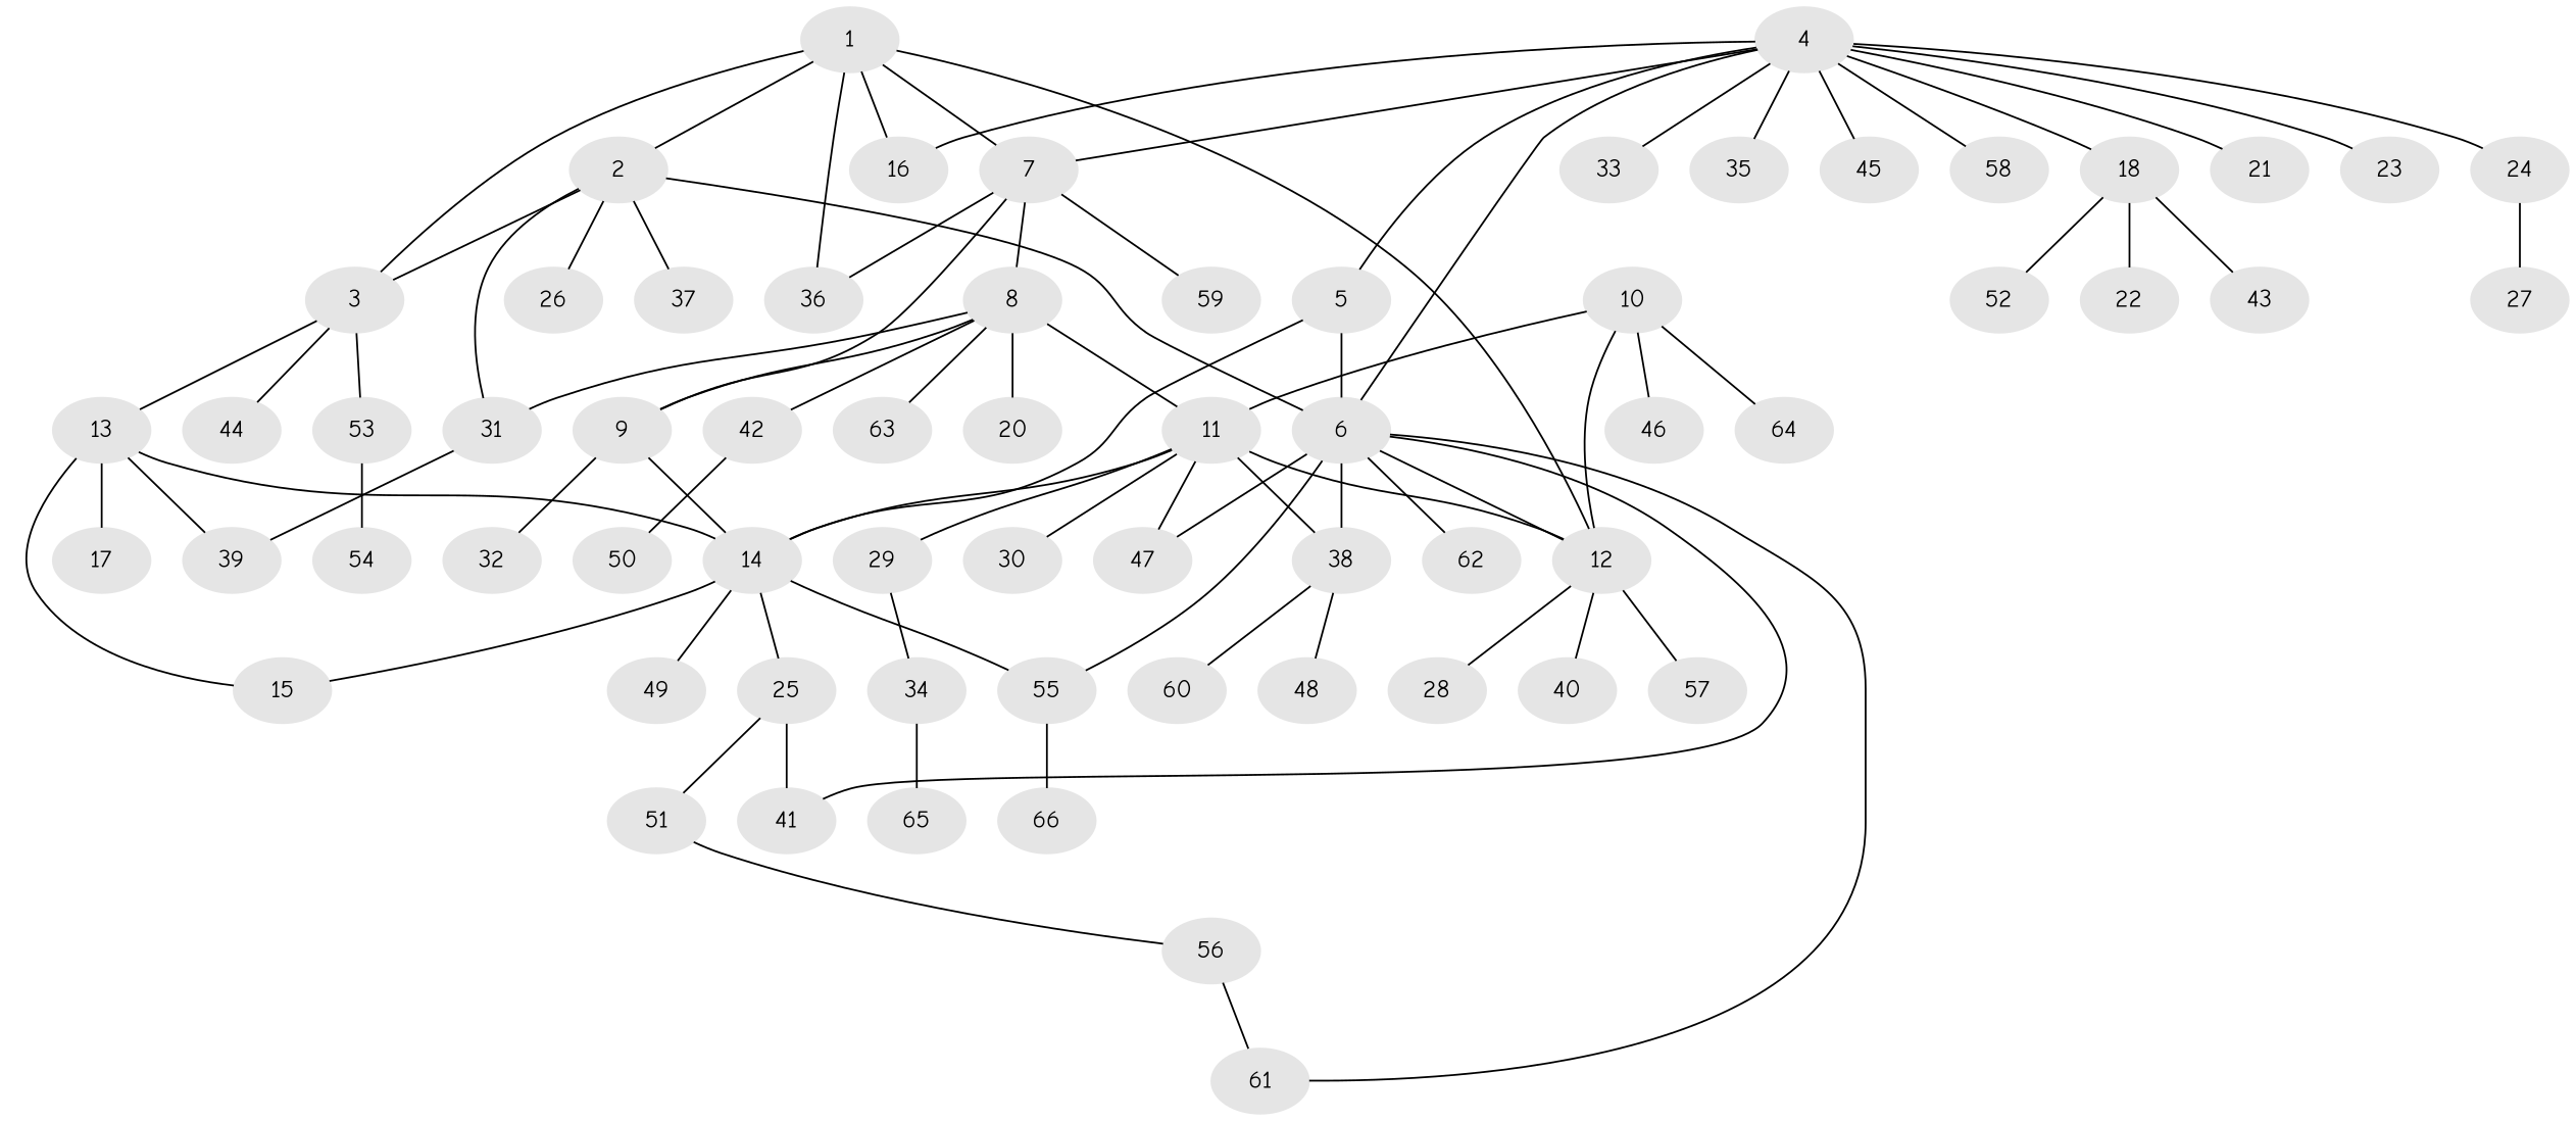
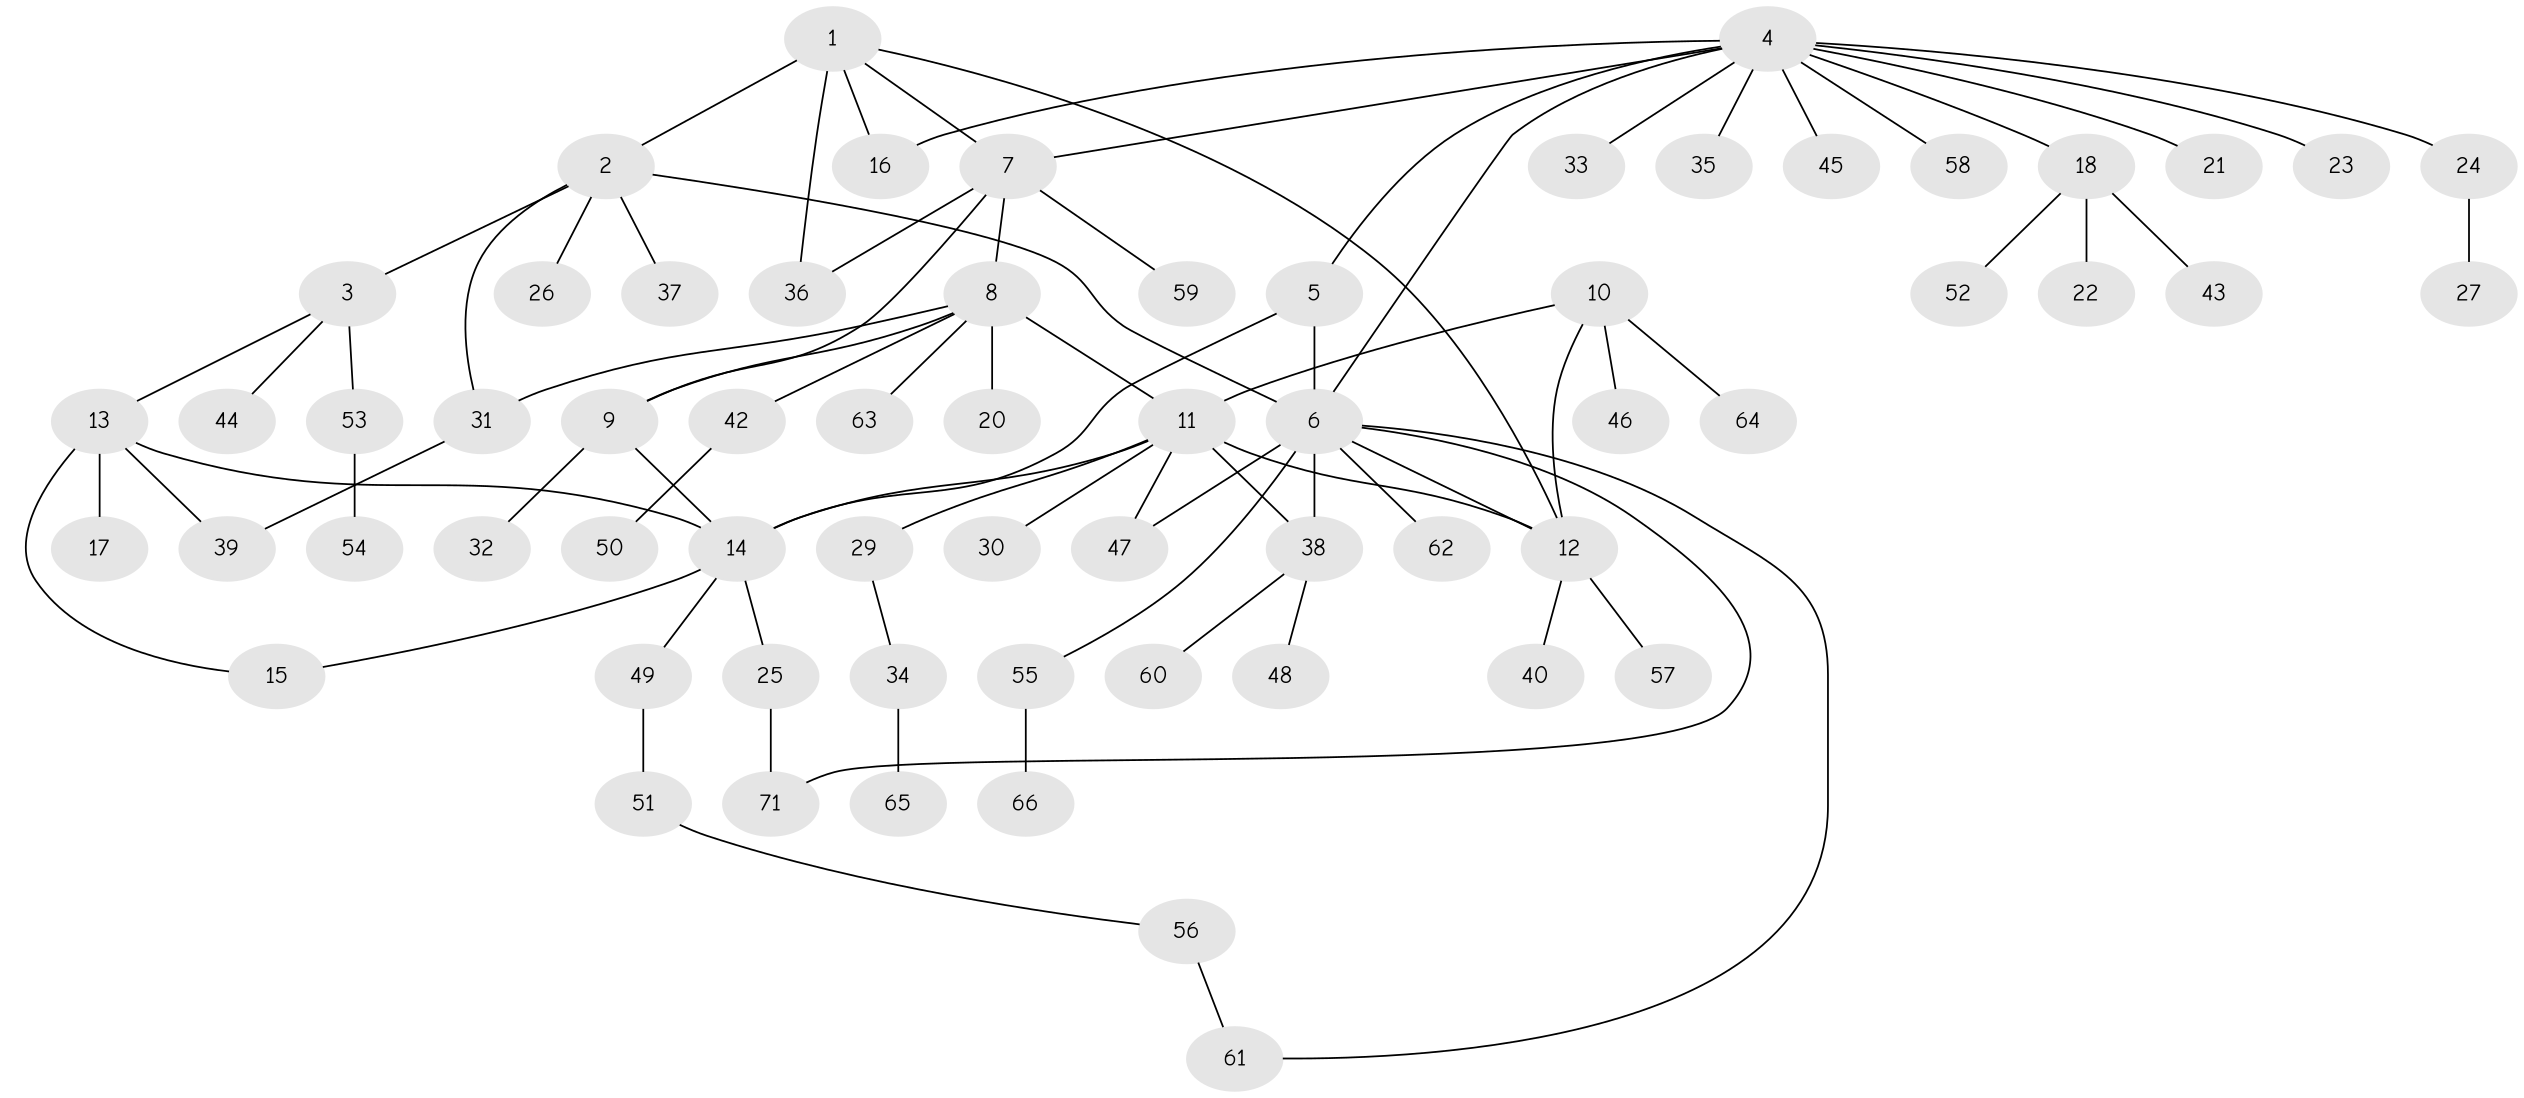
  graph {
    fontname="Comic Neue"
    node [color=gray90 fontname="Comic Neue" style=filled]
    edge [fontname="Comic Neue"]
    1
    2
    3
    7
    12
    16
    36
    6
    26
    31
    37
    13
    44
    53
    8
    9
    59
-   28
    40
    57
    38
-   41
+   41 [label=71]
    47
    55
    61
    62
    39
    14
    15
    17
    54
    4
    5
    18
    21
    23
    24
    33
    35
    45
    58
    22
    43
    52
    27
    25
    49
    48
    60
    66
    11
    20
    42
    63
    32
    29
    30
    50
    10
    46
    64
    34
    51
    56
    65
    1 -- 2
-   1 -- 3
    1 -- 7
    1 -- 12
    1 -- 16
    1 -- 36
    2 -- 3
    2 -- 6
    2 -- 26
    2 -- 31
    2 -- 37
    3 -- 13
    3 -- 44
    3 -- 53
    7 -- 36
    7 -- 8
    7 -- 9
    7 -- 59
-   12 -- 28
    12 -- 40
    12 -- 57
    6 -- 12
    6 -- 38
    6 -- 41
    6 -- 47
    6 -- 55
    6 -- 61
    6 -- 62
    31 -- 39
    13 -- 39
    13 -- 14
    13 -- 15
    13 -- 17
    53 -- 54
    8 -- 31
    8 -- 9
    8 -- 11
    8 -- 20
    8 -- 42
    8 -- 63
    9 -- 14
    9 -- 32
    38 -- 48
    38 -- 60
    55 -- 66
-   14 -- 55
    14 -- 15
    14 -- 25
    14 -- 49
    4 -- 7
    4 -- 16
    4 -- 6
    4 -- 5
    4 -- 18
    4 -- 21
    4 -- 23
    4 -- 24
    4 -- 33
    4 -- 35
    4 -- 45
    4 -- 58
    5 -- 6
    5 -- 14
    18 -- 22
    18 -- 43
    18 -- 52
    24 -- 27
    25 -- 41
-   25 -- 51
+   49 -- 51
    11 -- 12
    11 -- 38
    11 -- 47
    11 -- 14
    11 -- 29
    11 -- 30
    42 -- 50
    29 -- 34
    10 -- 12
    10 -- 11
    10 -- 46
    10 -- 64
    34 -- 65
    51 -- 56
    56 -- 61
  }
